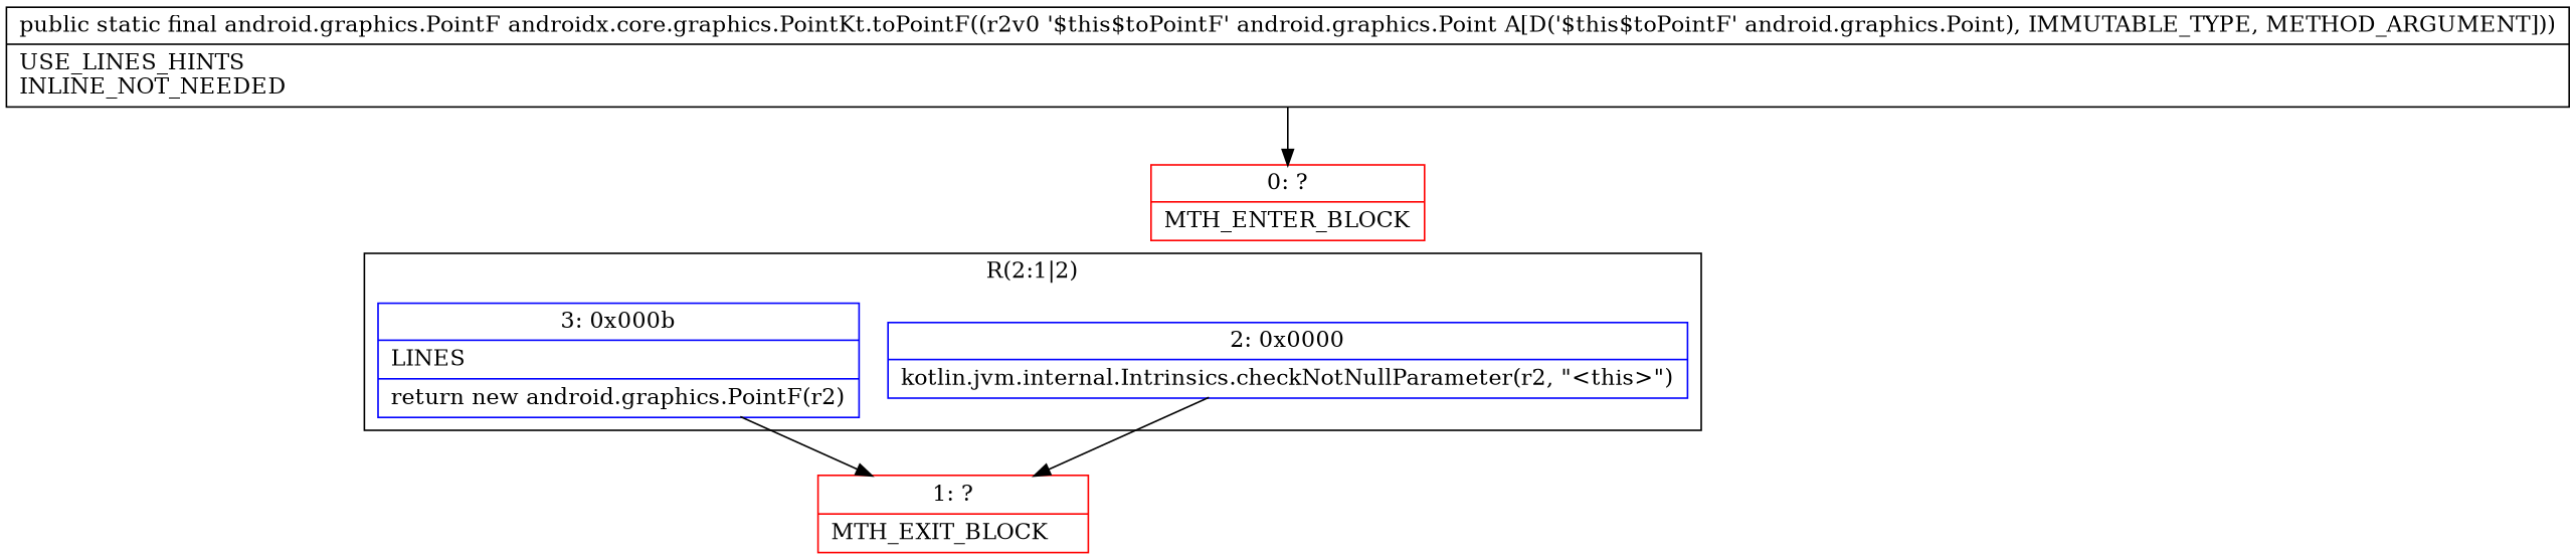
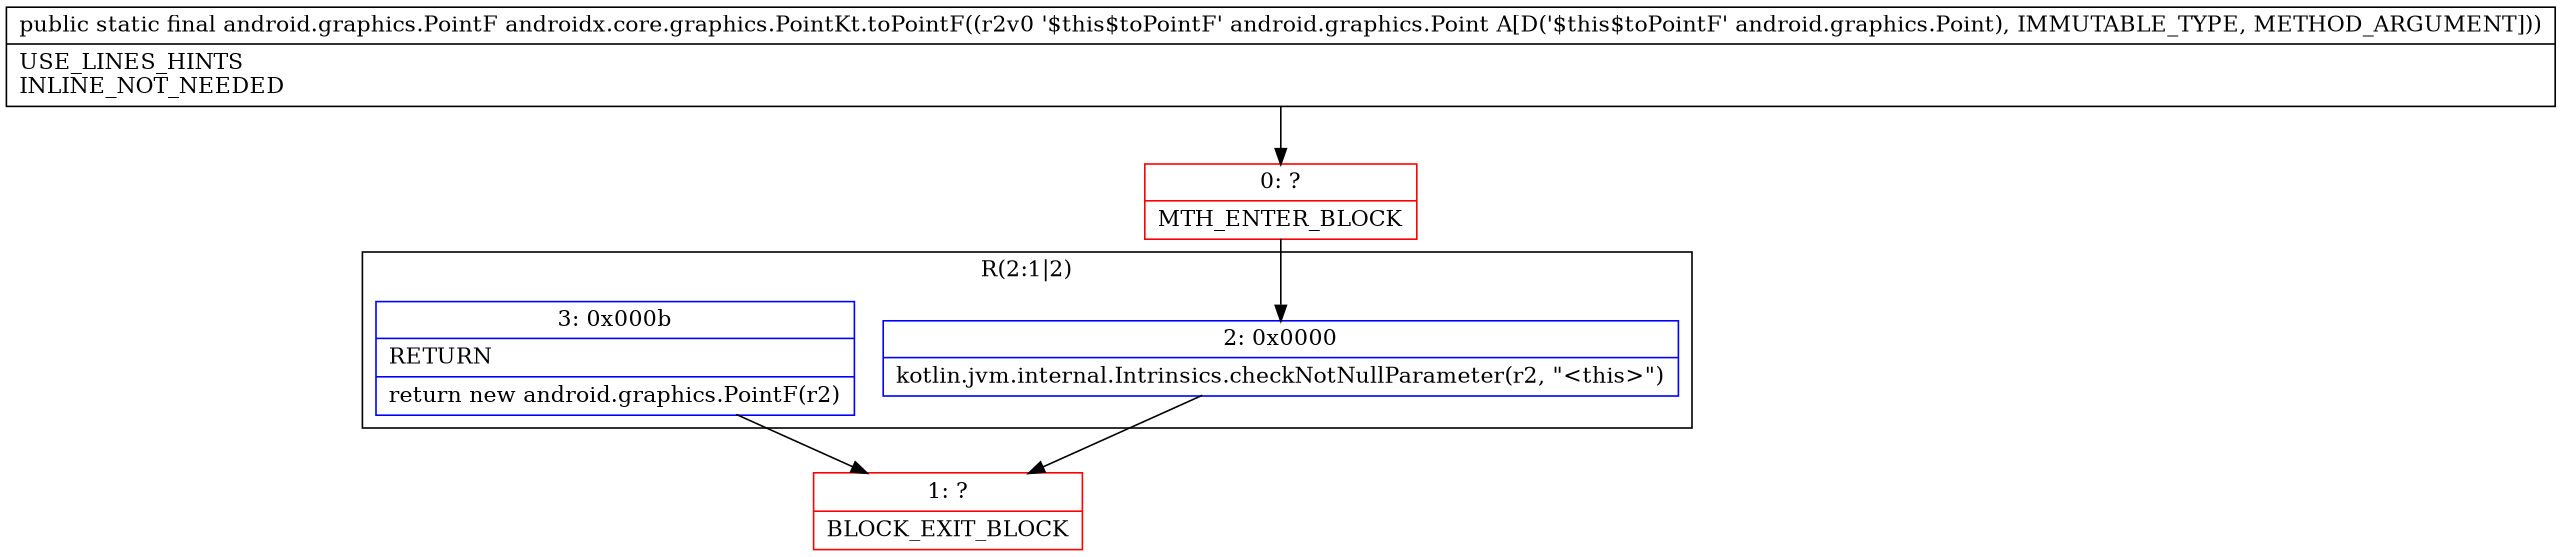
  digraph {
    node [color=blue shape=record]
    n1 [label="{2\:\ 0x0000|kotlin.jvm.internal.Intrinsics.checkNotNullParameter(r2, \"\<this\>\")\l}"]
-   n2 [label="{3\:\ 0x000b|LINES\l|return new android.graphics.PointF(r2)\l}"]
-   n3 [color=red label="{1\:\ ?|MTH_EXIT_BLOCK\l}"]
+   n2 [label="{3\:\ 0x000b|RETURN\l|return new android.graphics.PointF(r2)\l}"]
+   n3 [color=red label="{1\:\ ?|BLOCK_EXIT_BLOCK\l}"]
    n4 [color=red label="{0\:\ ?|MTH_ENTER_BLOCK\l}"]
    n5 [label="{public static final android.graphics.PointF androidx.core.graphics.PointKt.toPointF((r2v0 '$this$toPointF' android.graphics.Point A[D('$this$toPointF' android.graphics.Point), IMMUTABLE_TYPE, METHOD_ARGUMENT]))  | USE_LINES_HINTS\lINLINE_NOT_NEEDED\l}" color=""]
    subgraph cluster_1 {
      label="R(2:1|2)"
      n1
      n2
    }
    n1 -> n3
    n2 -> n3
+   n4 -> n1
    n5 -> n4
  }
